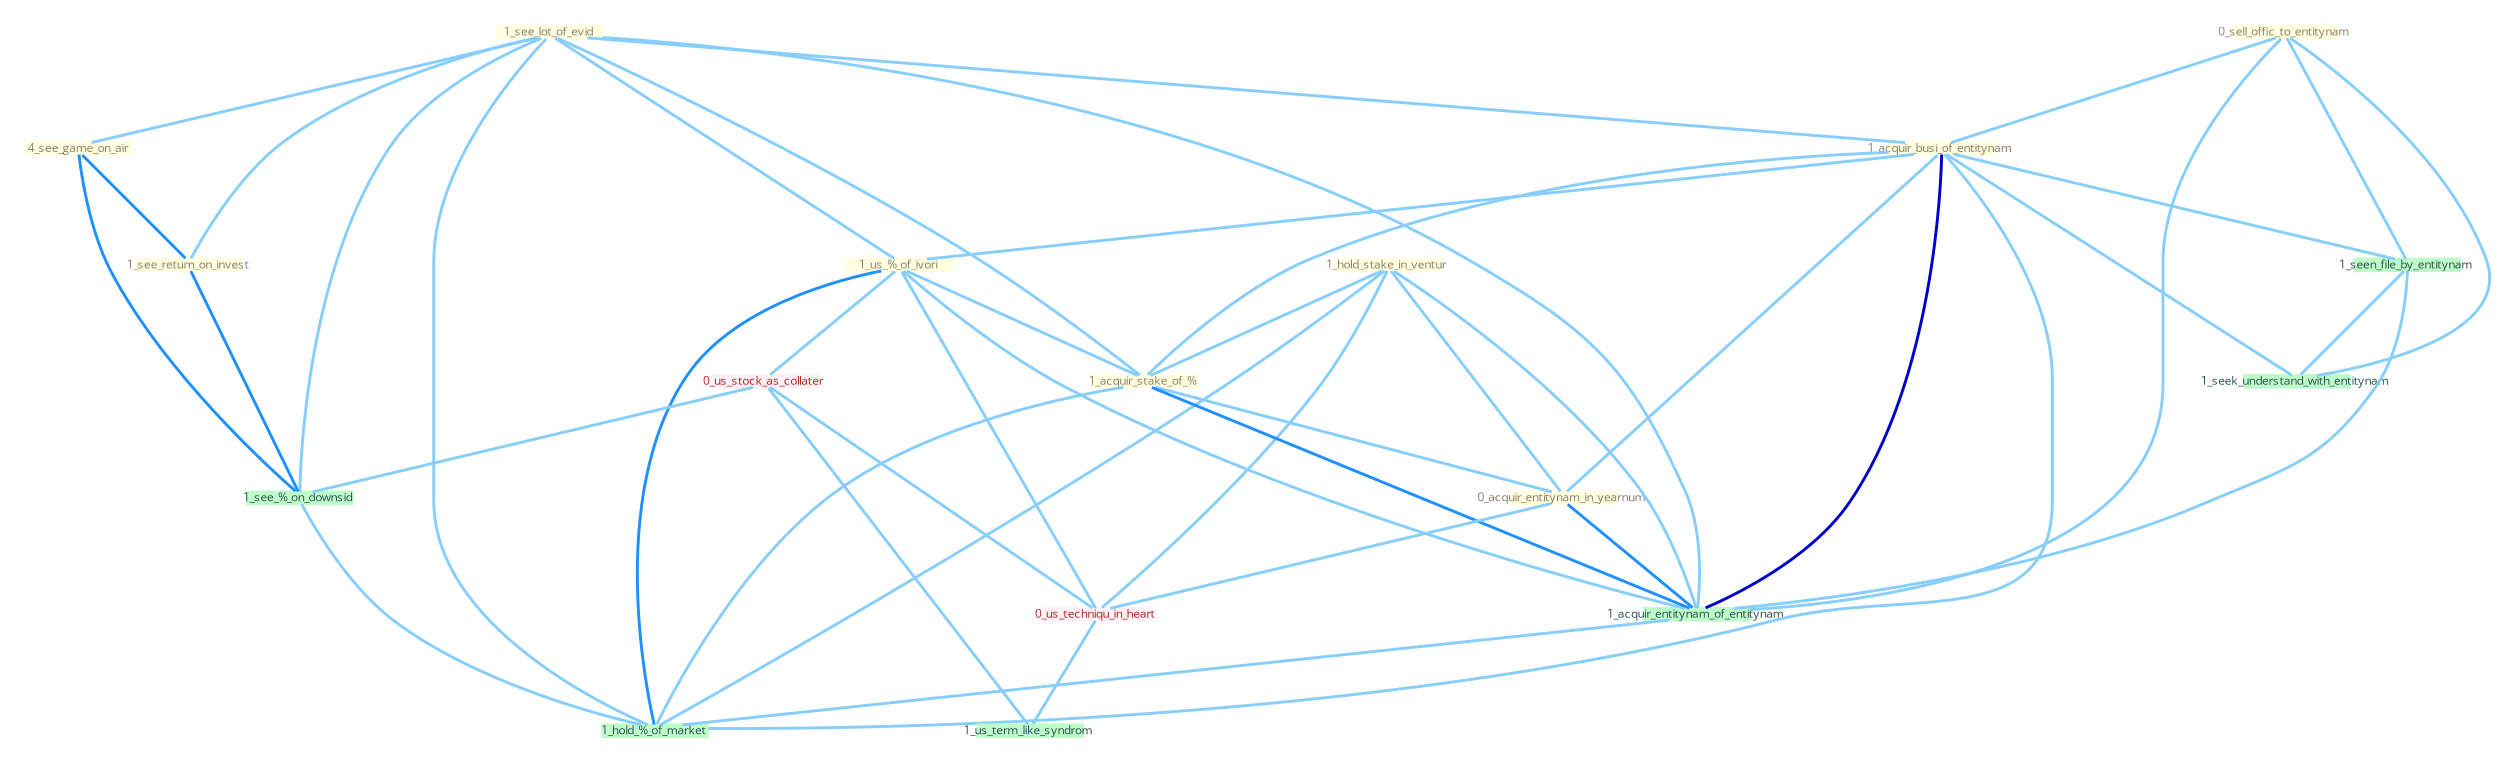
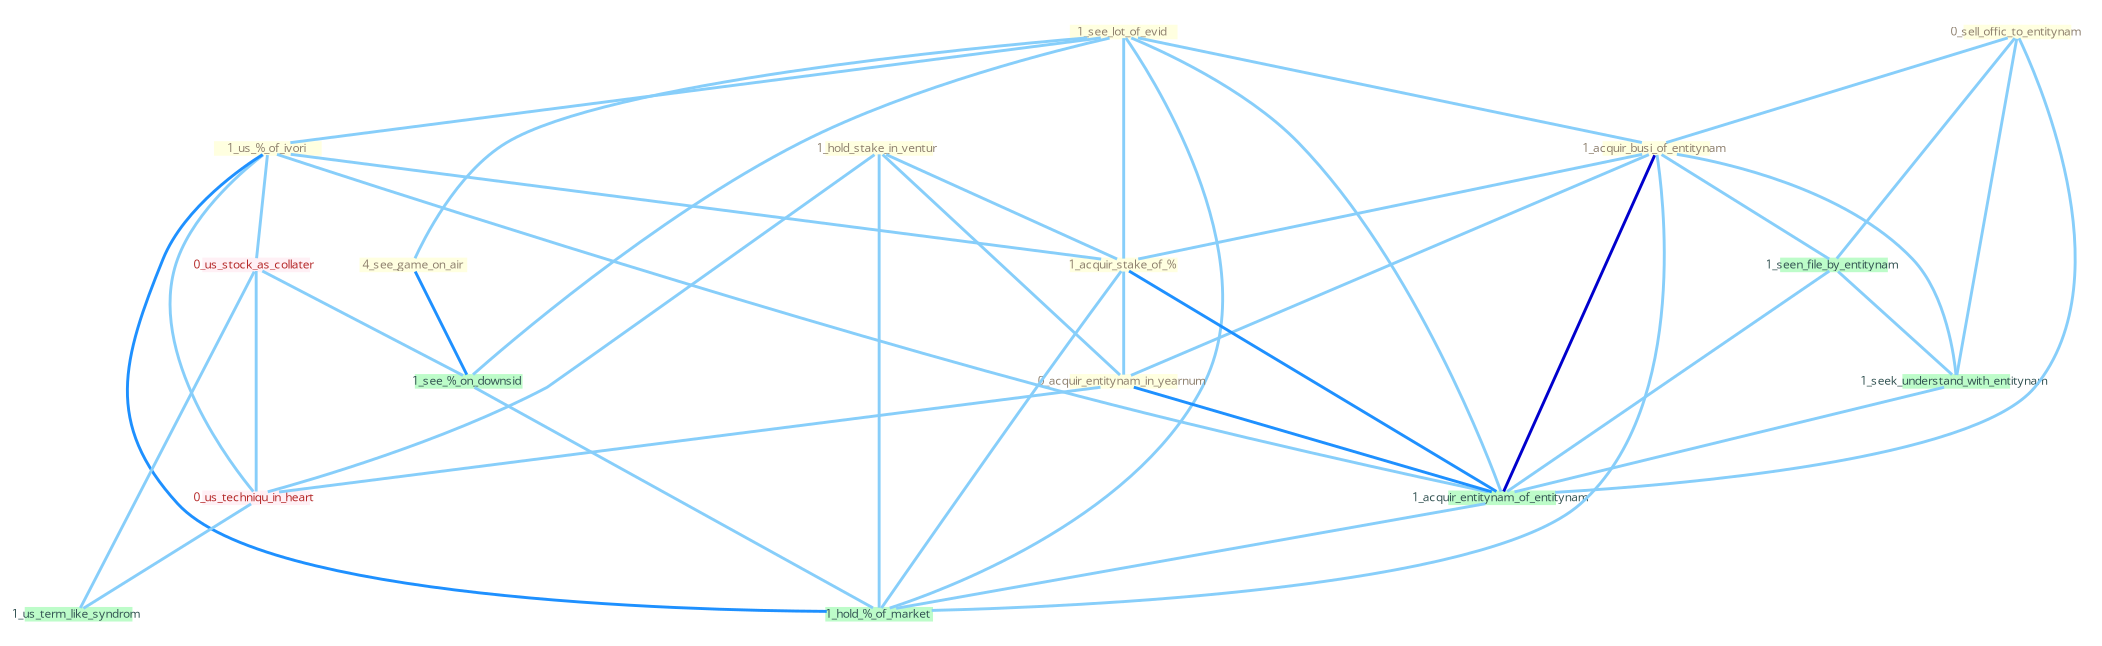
  graph {
    fontname="Open Sans"
    node [color="#ffffe0" fixedsize=true fontcolor="#8b7d6b" fontname="Open Sans" fontsize=4 shape=polygon style=filled]
    edge [color="#87cefa" fontname="Open Sans" w=1]
    "0_sell_offic_to_entitynam " [height=.06 width=.5]
    "1_see_lot_of_evid " [height=.06 width=.5]
    n3 [height=.06 label="4_see_game_on_air" width=.5]
    "1_acquir_busi_of_entitynam " [height=.06 width=.5]
-   "1_see_return_on_invest " [height=.06 width=.5]
    "1_hold_stake_in_ventur " [height=.06 width=.5]
    "1_us_%_of_ivori " [height=.06 width=.5]
    "1_acquir_stake_of_% " [height=.06 width=.5]
    "0_acquir_entitynam_in_yearnum " [height=.06 width=.5]
    "0_us_stock_as_collater " [color="#fff0f5" fontcolor="#b22222" height=.06 width=.5]
    "0_us_techniqu_in_heart " [color="#fff0f5" fontcolor="#b22222" height=.06 width=.5]
    "1_seen_file_by_entitynam " [color="#BDFCC9" fontcolor="#2f4f4f" height=.06 width=.5]
    "1_seek_understand_with_entitynam " [color="#BDFCC9" fontcolor="#2f4f4f" height=.06 width=.5]
    "1_acquir_entitynam_of_entitynam " [color="#BDFCC9" fontcolor="#2f4f4f" height=.06 width=.5]
    "1_see_%_on_downsid " [color="#BDFCC9" fontcolor="#2f4f4f" height=.06 width=.5]
    "1_hold_%_of_market " [color="#BDFCC9" fontcolor="#2f4f4f" height=.06 width=.5]
    "1_us_term_like_syndrom " [color="#BDFCC9" fontcolor="#2f4f4f" height=.06 width=.5]
    subgraph sub_1 {
      "0_sell_offic_to_entitynam "
      "1_see_lot_of_evid "
      n3
      "1_acquir_busi_of_entitynam "
-     "1_see_return_on_invest "
      "1_hold_stake_in_ventur "
      "1_us_%_of_ivori "
      "1_acquir_stake_of_% "
      "0_acquir_entitynam_in_yearnum "
    }
    subgraph sub_2 {
      "0_us_stock_as_collater "
      "0_us_techniqu_in_heart "
    }
    "0_sell_offic_to_entitynam " -- "1_acquir_busi_of_entitynam "
    "0_sell_offic_to_entitynam " -- "1_seen_file_by_entitynam "
    "0_sell_offic_to_entitynam " -- "1_seek_understand_with_entitynam "
    "0_sell_offic_to_entitynam " -- "1_acquir_entitynam_of_entitynam "
    "1_see_lot_of_evid " -- n3
    "1_see_lot_of_evid " -- "1_acquir_busi_of_entitynam "
-   "1_see_lot_of_evid " -- "1_see_return_on_invest "
    "1_see_lot_of_evid " -- "1_us_%_of_ivori "
    "1_see_lot_of_evid " -- "1_acquir_stake_of_% "
    "1_see_lot_of_evid " -- "1_acquir_entitynam_of_entitynam "
    "1_see_lot_of_evid " -- "1_see_%_on_downsid "
    "1_see_lot_of_evid " -- "1_hold_%_of_market "
-   n3 -- "1_see_return_on_invest " [color="#1e90ff" w=2]
    n3 -- "1_see_%_on_downsid " [color="#1e90ff" w=2]
-   "1_acquir_busi_of_entitynam " -- "1_us_%_of_ivori "
    "1_acquir_busi_of_entitynam " -- "1_acquir_stake_of_% " [w=2]
    "1_acquir_busi_of_entitynam " -- "0_acquir_entitynam_in_yearnum "
    "1_acquir_busi_of_entitynam " -- "1_seen_file_by_entitynam "
    "1_acquir_busi_of_entitynam " -- "1_seek_understand_with_entitynam "
    "1_acquir_busi_of_entitynam " -- "1_acquir_entitynam_of_entitynam " [color="#0000cd" w=3]
    "1_acquir_busi_of_entitynam " -- "1_hold_%_of_market "
-   "1_see_return_on_invest " -- "1_see_%_on_downsid " [color="#1e90ff" w=2]
    "1_hold_stake_in_ventur " -- "1_acquir_stake_of_% "
    "1_hold_stake_in_ventur " -- "0_acquir_entitynam_in_yearnum "
    "1_hold_stake_in_ventur " -- "0_us_techniqu_in_heart "
    "1_hold_stake_in_ventur " -- "1_hold_%_of_market "
    "1_us_%_of_ivori " -- "1_acquir_stake_of_% "
    "1_us_%_of_ivori " -- "0_us_stock_as_collater "
    "1_us_%_of_ivori " -- "0_us_techniqu_in_heart "
    "1_us_%_of_ivori " -- "1_acquir_entitynam_of_entitynam "
    "1_us_%_of_ivori " -- "1_hold_%_of_market " [color="#1e90ff" w=2]
    "1_acquir_stake_of_% " -- "0_acquir_entitynam_in_yearnum "
    "1_acquir_stake_of_% " -- "1_acquir_entitynam_of_entitynam " [color="#1e90ff" w=2]
    "1_acquir_stake_of_% " -- "1_hold_%_of_market "
    "0_acquir_entitynam_in_yearnum " -- "0_us_techniqu_in_heart "
    "0_acquir_entitynam_in_yearnum " -- "1_acquir_entitynam_of_entitynam " [color="#1e90ff" w=2]
    "0_us_stock_as_collater " -- "0_us_techniqu_in_heart "
    "0_us_stock_as_collater " -- "1_see_%_on_downsid "
    "0_us_stock_as_collater " -- "1_us_term_like_syndrom "
    "0_us_techniqu_in_heart " -- "1_us_term_like_syndrom "
    "1_seen_file_by_entitynam " -- "1_seek_understand_with_entitynam "
    "1_seen_file_by_entitynam " -- "1_acquir_entitynam_of_entitynam "
-   "1_hold_stake_in_ventur " -- "1_acquir_entitynam_of_entitynam "
+   "1_seek_understand_with_entitynam " -- "1_acquir_entitynam_of_entitynam "
    "1_acquir_entitynam_of_entitynam " -- "1_hold_%_of_market "
    "1_see_%_on_downsid " -- "1_hold_%_of_market "
  }
